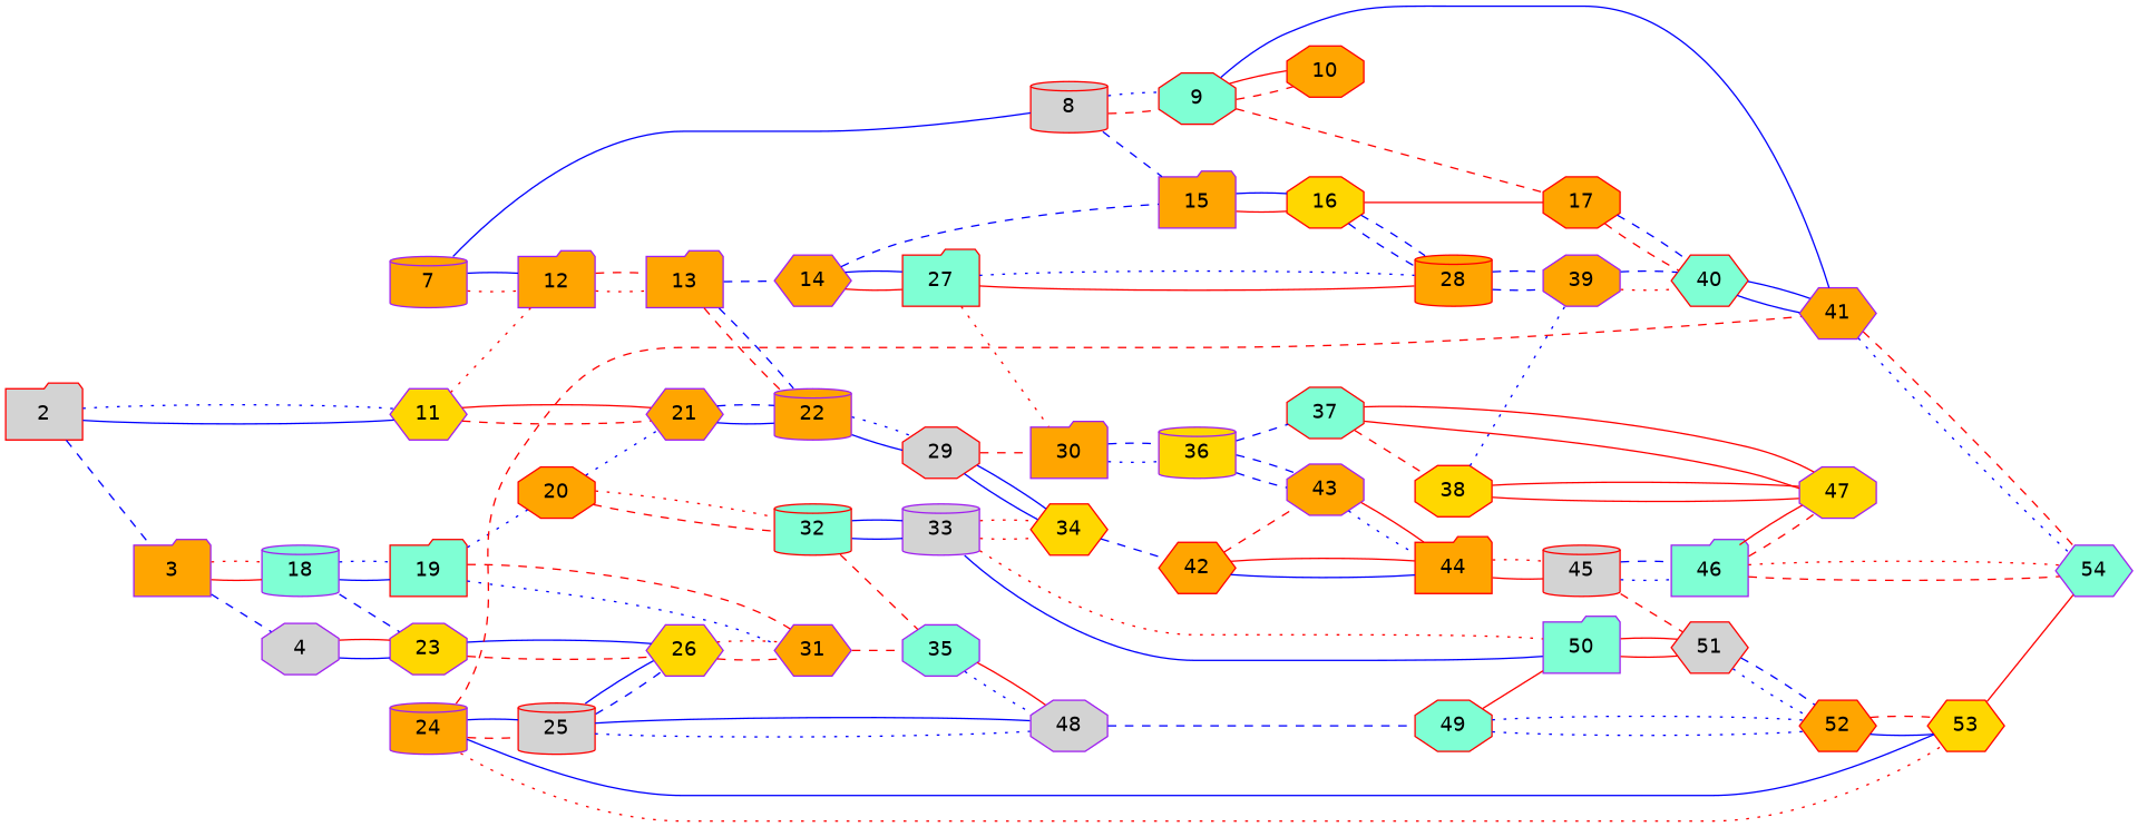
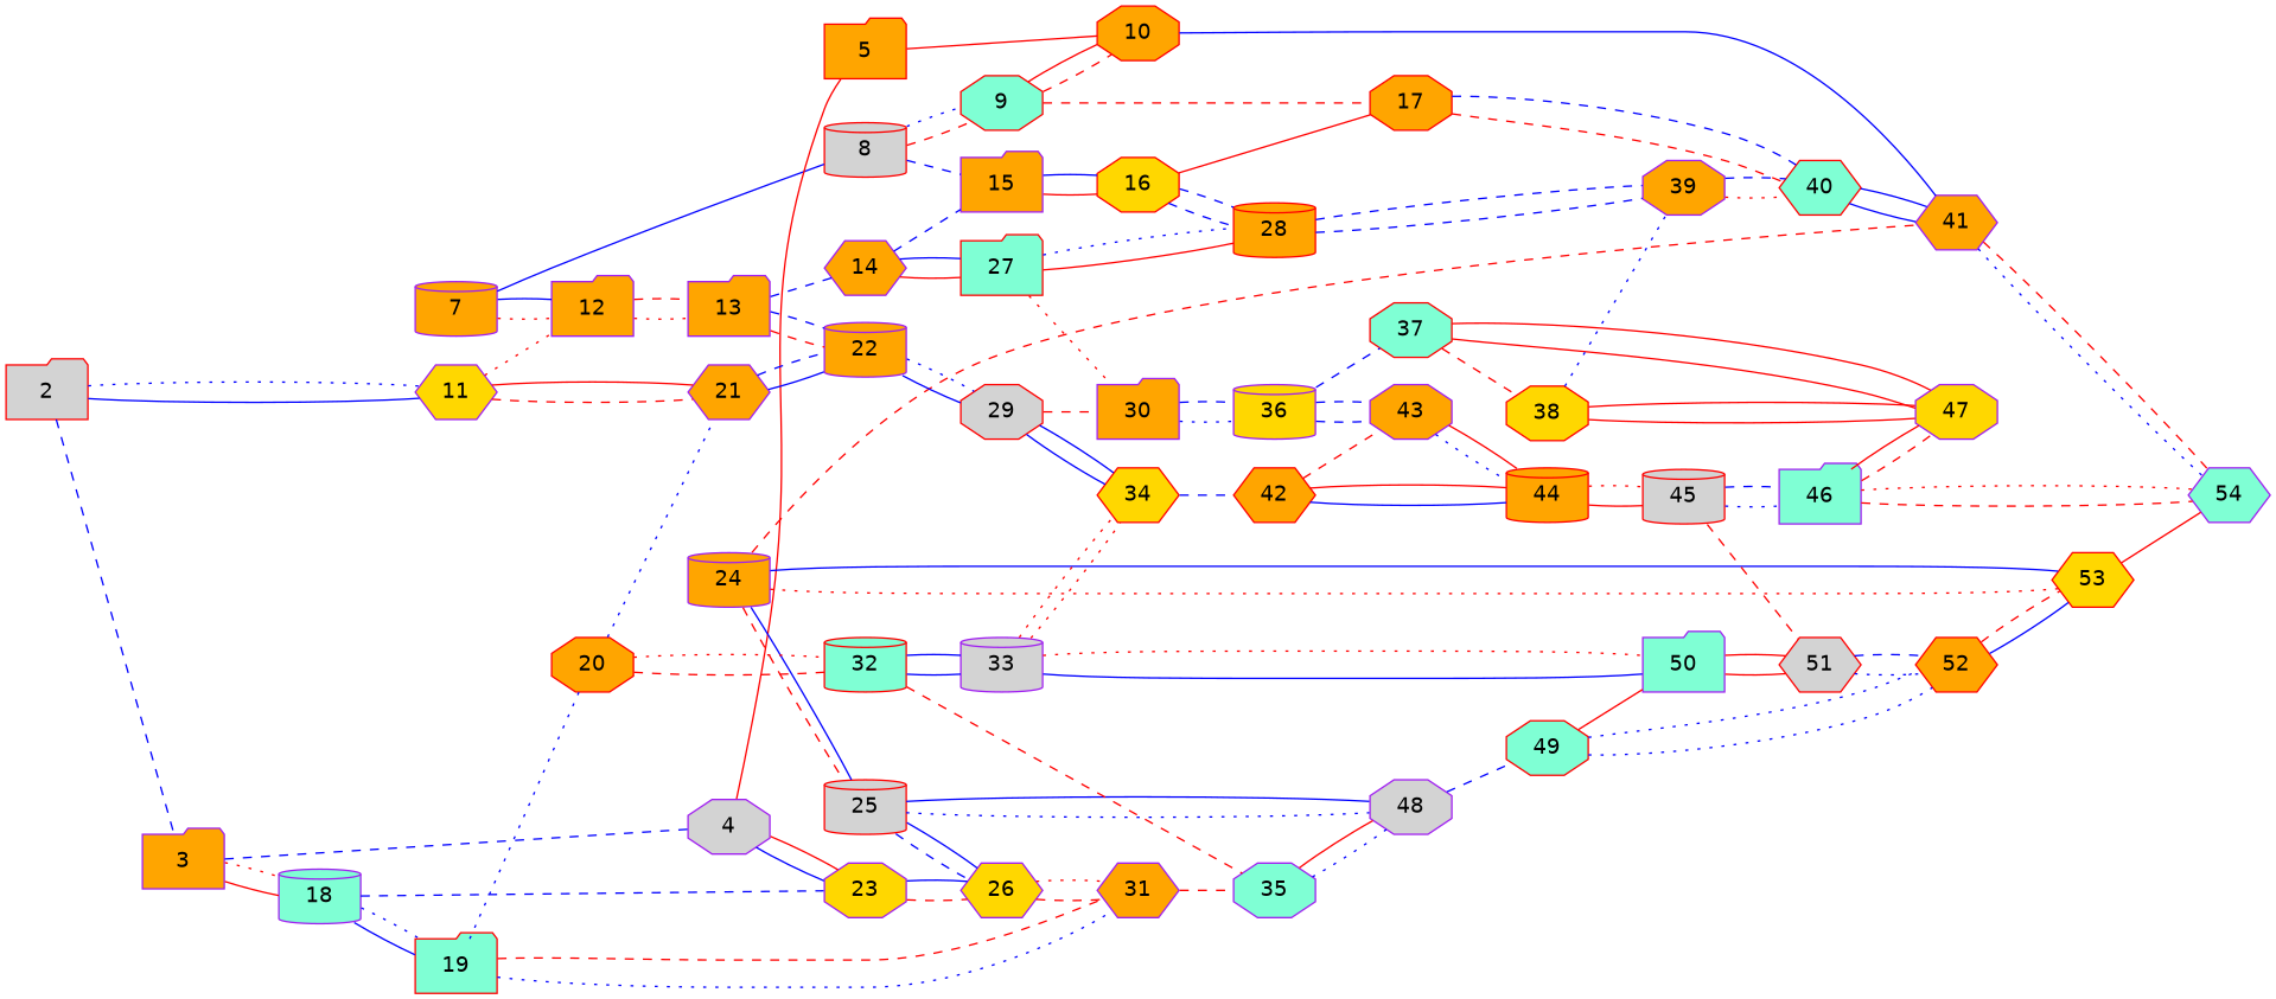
  graph {
    fontname="DejaVu Sans"
    rankdir=LR
    node [color=purple fillcolor=orange fontname="DejaVu Sans" shape=octagon style=filled]
    edge [color=blue fontname="DejaVu Sans" style=solid]
    2 [color=red fillcolor=lightgrey shape=folder]
    3 [shape=folder]
    11 [fillcolor=gold shape=hexagon]
    7 [shape=cylinder]
    8 [color=red fillcolor=lightgrey shape=cylinder]
    12 [shape=folder]
    4 [fillcolor=lightgrey]
    18 [fillcolor=aquamarine shape=cylinder]
    21 [shape=hexagon]
+   5 [color=red shape=folder]
    23 [fillcolor=gold]
    19 [color=red fillcolor=aquamarine shape=folder]
    10 [color=red]
    26 [fillcolor=gold shape=hexagon]
    41 [shape=hexagon]
    24 [shape=cylinder]
    25 [color=red fillcolor=lightgrey shape=cylinder]
    53 [color=red fillcolor=gold shape=hexagon]
    9 [color=red fillcolor=aquamarine]
    15 [shape=folder]
    13 [shape=folder]
    17 [color=red]
    16 [color=red fillcolor=gold]
    40 [color=red fillcolor=aquamarine shape=hexagon]
    54 [fillcolor=aquamarine shape=hexagon]
    22 [shape=cylinder]
    14 [shape=hexagon]
    27 [color=red fillcolor=aquamarine shape=folder]
    29 [color=red fillcolor=lightgrey]
    28 [color=red shape=cylinder]
    30 [shape=folder]
    39
    20 [color=red]
    31 [shape=hexagon]
    32 [color=red fillcolor=aquamarine shape=cylinder]
    35 [fillcolor=aquamarine]
    33 [fillcolor=lightgrey shape=cylinder]
    34 [color=red fillcolor=gold shape=hexagon]
    48 [fillcolor=lightgrey]
    49 [color=red fillcolor=aquamarine]
    36 [fillcolor=gold shape=cylinder]
    42 [color=red shape=hexagon]
    37 [color=red fillcolor=aquamarine]
    43
    50 [fillcolor=aquamarine shape=folder]
    51 [color=red fillcolor=lightgrey shape=hexagon]
-   44 [color=red shape=folder]
+   44 [color=red shape=cylinder]
    38 [color=red fillcolor=gold]
    47 [fillcolor=gold]
    45 [color=red fillcolor=lightgrey shape=cylinder]
    46 [fillcolor=aquamarine shape=folder]
    52 [color=red shape=hexagon]
    2 -- 3 [style=dashed]
    2 -- 11
    2 -- 11 [style=dotted]
    3 -- 4 [style=dashed]
    3 -- 18 [color=red]
    3 -- 18 [color=red style=dotted]
    11 -- 12 [color=red style=dotted]
    11 -- 21 [color=red style=dashed]
    11 -- 21 [color=red]
    7 -- 8
    7 -- 12 [color=red style=dotted]
    7 -- 12
    8 -- 9 [color=red style=dashed]
    8 -- 9 [style=dotted]
    8 -- 15 [style=dashed]
    12 -- 13 [color=red style=dotted]
    12 -- 13 [color=red style=dashed]
+   4 -- 5 [color=red]
    4 -- 23
    4 -- 23 [color=red]
    18 -- 23 [style=dashed]
    18 -- 19
    18 -- 19 [style=dotted]
    21 -- 22
    21 -- 22 [style=dashed]
+   5 -- 10 [color=red]
    23 -- 26 [color=red style=dashed]
    23 -- 26
    19 -- 20 [style=dotted]
    19 -- 31 [style=dotted]
    19 -- 31 [color=red style=dashed]
-   9 -- 41
+   10 -- 41
    26 -- 31 [color=red style=dashed]
    26 -- 31 [color=red style=dotted]
    41 -- 54 [style=dotted]
    41 -- 54 [color=red style=dashed]
    24 -- 41 [color=red style=dashed]
    24 -- 25 [color=red style=dashed]
    24 -- 25
    24 -- 53 [color=red style=dotted]
    24 -- 53
    25 -- 26 [style=dashed]
    25 -- 26
    25 -- 48 [style=dotted]
    25 -- 48
    53 -- 54 [color=red]
    9 -- 10 [color=red style=dashed]
    9 -- 10 [color=red]
    9 -- 17 [color=red style=dashed]
    15 -- 16 [color=red]
    15 -- 16
    13 -- 22 [color=red style=dashed]
    13 -- 22 [style=dashed]
    13 -- 14 [style=dashed]
    17 -- 40 [color=red style=dashed]
    17 -- 40 [style=dashed]
    16 -- 17 [color=red]
    16 -- 28 [style=dashed]
    16 -- 28 [style=dashed]
    40 -- 41
    40 -- 41
    22 -- 29
    22 -- 29 [style=dotted]
    14 -- 15 [style=dashed]
    14 -- 27 [color=red]
    14 -- 27
    27 -- 28 [color=red]
    27 -- 28 [style=dotted]
    27 -- 30 [color=red style=dotted]
    29 -- 30 [color=red style=dashed]
    29 -- 34
    29 -- 34
    28 -- 39 [style=dashed]
    28 -- 39 [style=dashed]
    30 -- 36 [style=dotted]
    30 -- 36 [style=dashed]
    39 -- 40 [color=red style=dotted]
    39 -- 40 [style=dashed]
    20 -- 21 [style=dotted]
    20 -- 32 [color=red style=dashed]
    20 -- 32 [color=red style=dotted]
    31 -- 35 [color=red style=dashed]
    32 -- 35 [color=red style=dashed]
    32 -- 33
    32 -- 33
    35 -- 48 [style=dotted]
    35 -- 48 [color=red]
    33 -- 34 [color=red style=dotted]
    33 -- 34 [color=red style=dotted]
    33 -- 50
    33 -- 50 [color=red style=dotted]
    34 -- 42 [style=dashed]
    48 -- 49 [style=dashed]
    49 -- 50 [color=red]
    49 -- 52 [style=dotted]
    49 -- 52 [style=dotted]
    36 -- 37 [style=dashed]
    36 -- 43 [style=dashed]
    36 -- 43 [style=dashed]
    42 -- 43 [color=red style=dashed]
    42 -- 44
    42 -- 44 [color=red]
    37 -- 38 [color=red style=dashed]
    37 -- 47 [color=red]
    37 -- 47 [color=red]
    43 -- 44 [style=dotted]
    43 -- 44 [color=red]
    50 -- 51 [color=red]
    50 -- 51 [color=red]
    51 -- 52 [style=dotted]
    51 -- 52 [style=dashed]
    44 -- 45 [color=red]
    44 -- 45 [color=red style=dotted]
    38 -- 39 [style=dotted]
    38 -- 47 [color=red]
    38 -- 47 [color=red]
    45 -- 51 [color=red style=dashed]
    45 -- 46 [style=dotted]
    45 -- 46 [style=dashed]
    46 -- 54 [color=red style=dashed]
    46 -- 54 [color=red style=dotted]
    46 -- 47 [color=red style=dashed]
    46 -- 47 [color=red]
    52 -- 53
    52 -- 53 [color=red style=dashed]
  }
